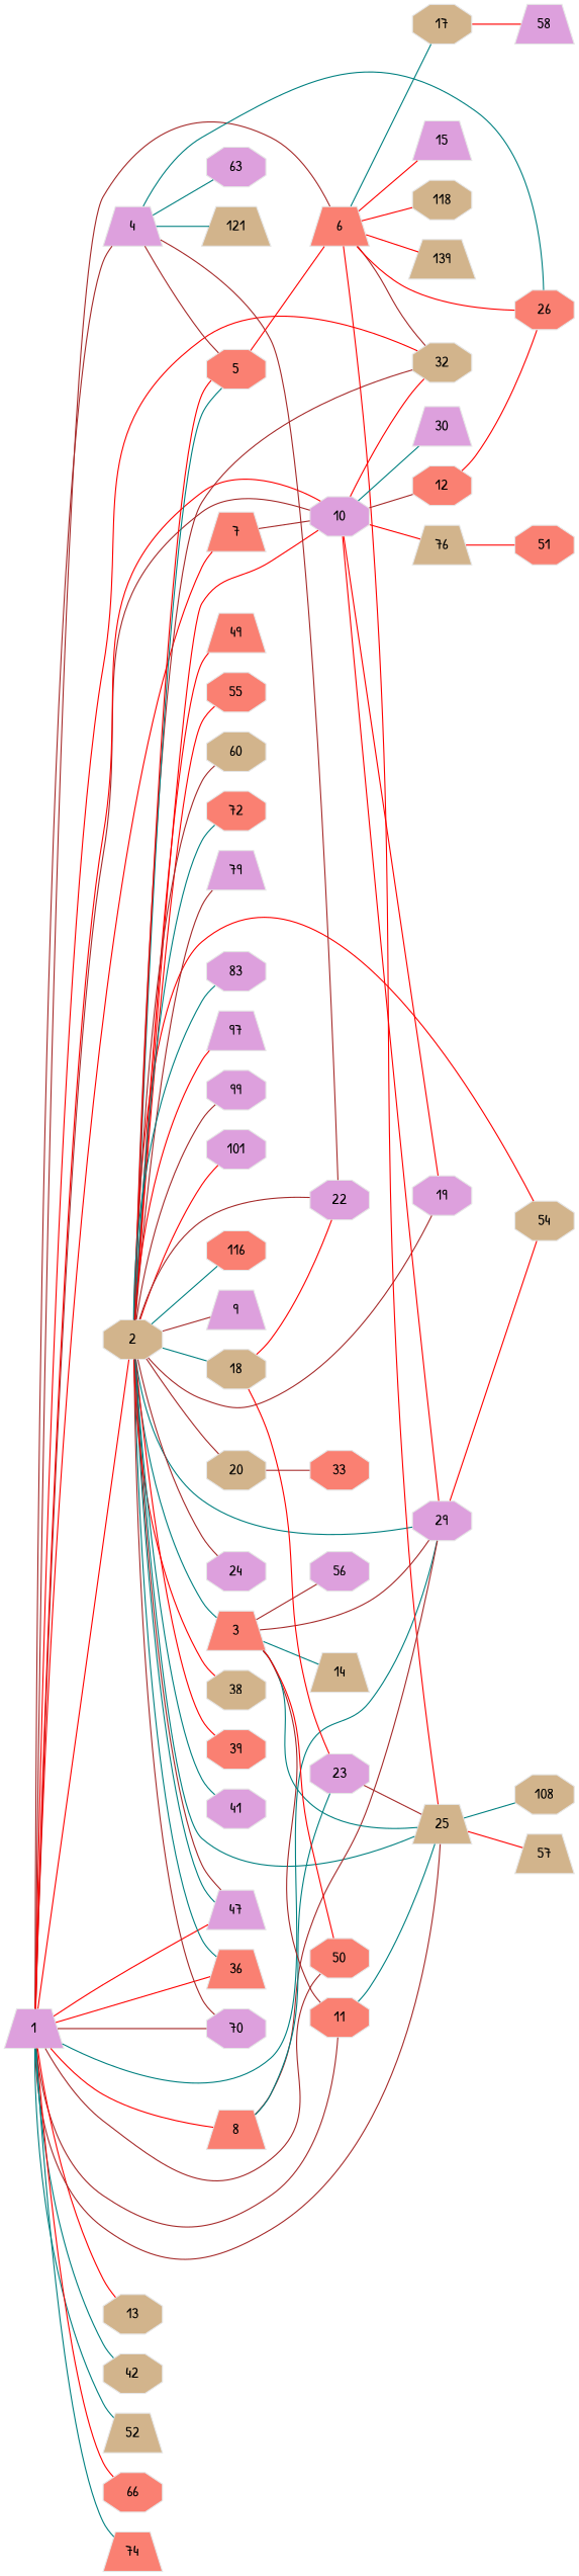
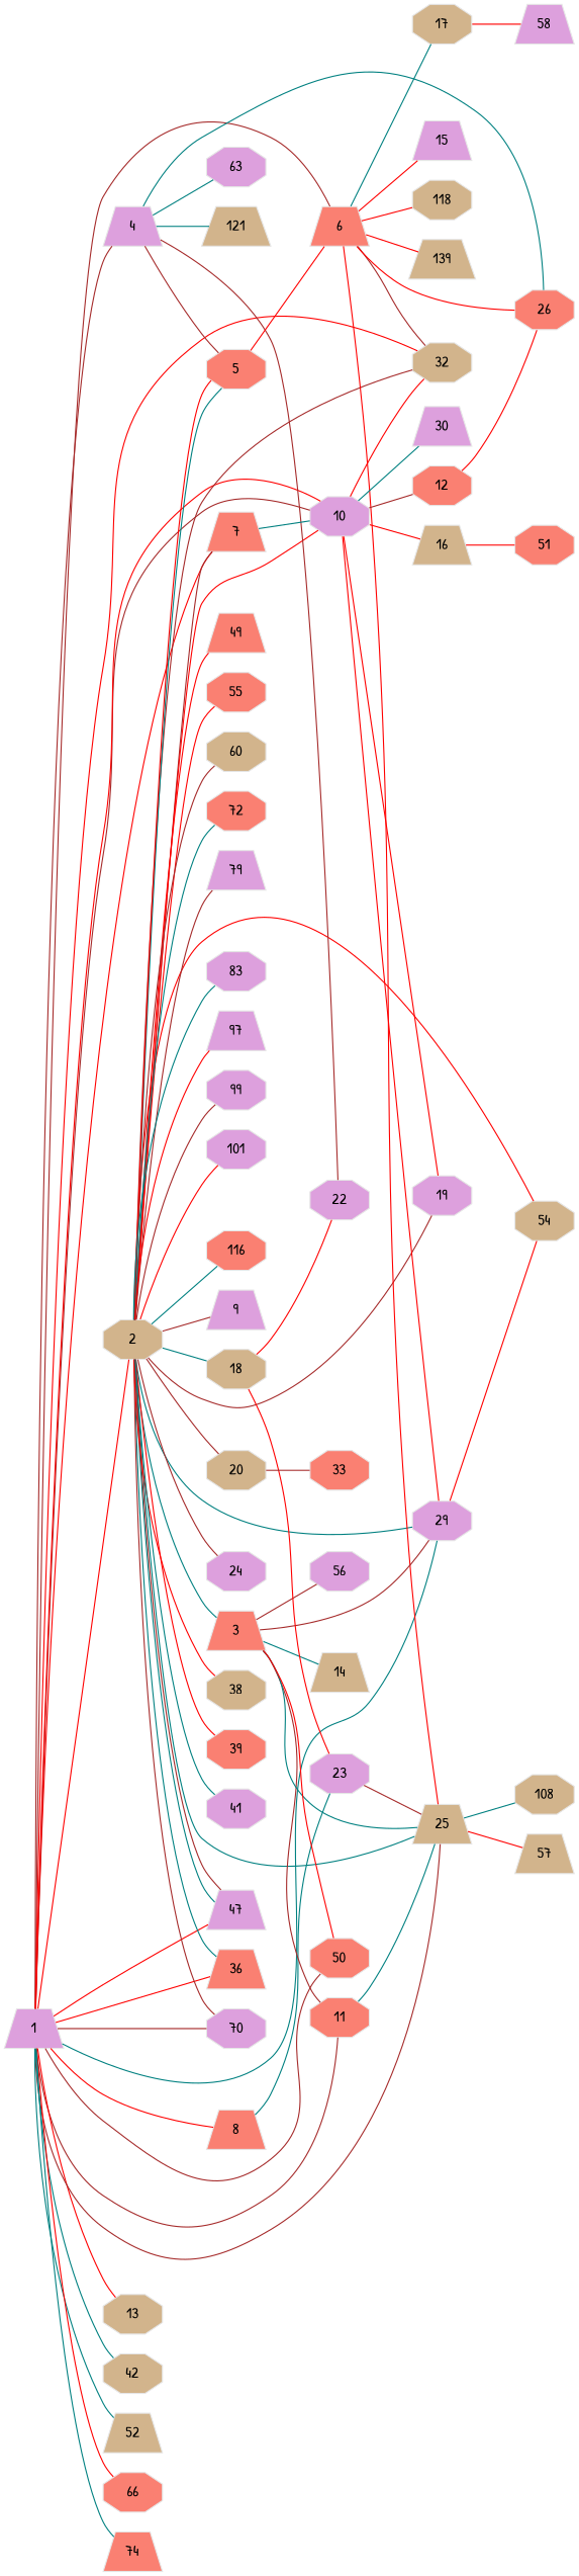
  graph {
    fontname="Patrick Hand"
    rankdir=LR
    node [color=gray90 fillcolor=plum fontname="Patrick Hand" shape=octagon style=filled]
    edge [color=red fontname="Patrick Hand"]
    1 [shape=trapezium]
    2 [fillcolor=tan]
    4 [shape=trapezium]
    6 [fillcolor=salmon shape=trapezium super="+21+53"]
    7 [fillcolor=salmon shape=trapezium super="+100"]
    8 [fillcolor=salmon shape=trapezium]
    10 [super="+107+111+37"]
    11 [fillcolor=salmon super="+44+78"]
    13 [fillcolor=tan]
    25 [fillcolor=tan shape=trapezium super="+43+94+117+77+91+27"]
    29 [super="+35+69+68+34+38"]
    32 [fillcolor=tan super="+46+110+75"]
    36 [fillcolor=salmon shape=trapezium super="+115"]
    42 [fillcolor=tan]
    47 [shape=trapezium]
    50 [fillcolor=salmon]
    52 [fillcolor=tan shape=trapezium]
    66 [fillcolor=salmon super="+114"]
    70
    74 [fillcolor=salmon shape=trapezium super="+113"]
    3 [fillcolor=salmon shape=trapezium]
    5 [fillcolor=salmon super="+80+106"]
    9 [shape=trapezium]
    18 [fillcolor=tan super="+82+59+62"]
    19
    20 [fillcolor=tan]
    24
    n28 [fillcolor=tan label=38]
    39 [fillcolor=salmon]
    41
    49 [fillcolor=salmon shape=trapezium]
    54 [fillcolor=tan]
    55 [fillcolor=salmon]
    60 [fillcolor=tan]
    72 [fillcolor=salmon]
    79 [shape=trapezium]
    83
    97 [shape=trapezium]
    99
    101
    116 [fillcolor=salmon]
    22
    26 [fillcolor=salmon super="+71+105+86+73+40"]
    63
    121 [fillcolor=tan shape=trapezium]
    15 [shape=trapezium super="+120"]
    17 [fillcolor=tan]
    118 [fillcolor=tan]
    n49 [fillcolor=tan label=139 shape=trapezium]
    23 [super="+61+65+84"]
    12 [fillcolor=salmon]
-   16 [fillcolor=tan shape=trapezium label=76]
+   16 [fillcolor=tan shape=trapezium]
    30 [shape=trapezium super="+89"]
    57 [fillcolor=tan shape=trapezium]
    108 [fillcolor=tan]
    14 [fillcolor=tan shape=trapezium]
    56
    33 [fillcolor=salmon]
    58 [shape=trapezium]
    51 [fillcolor=salmon]
    1 -- 2
    1 -- 4 [color=brown]
    1 -- 6 [color=brown weight=2]
    1 -- 7
    1 -- 8
    1 -- 10 [color=brown]
    1 -- 10
    1 -- 11 [color=brown]
    1 -- 13
    1 -- 25 [color=brown]
    1 -- 29 [color=teal]
    1 -- 32
    1 -- 36
    1 -- 42 [color=teal]
    1 -- 47
    1 -- 50 [color=brown]
    1 -- 52 [color=teal]
    1 -- 66
    1 -- 70 [color=brown]
    1 -- 74 [color=teal]
-   2 -- 22 [color=brown]
+   2 -- 7 [color=brown]
    2 -- 10
    2 -- 25 [color=teal]
    2 -- 29 [color=teal weight=2]
    2 -- 32 [color=brown]
    2 -- 36 [color=teal]
    2 -- 47 [color=teal]
    2 -- 47 [color=brown]
    2 -- 70 [color=brown]
    2 -- 3 [color=teal]
    2 -- 5 [color=teal]
    2 -- 5
    2 -- 9 [color=brown]
    2 -- 18 [color=teal weight=3]
    2 -- 19 [color=brown]
    2 -- 20 [color=brown]
    2 -- 24 [color=brown]
    2 -- n28
    2 -- 39
    2 -- 41 [color=teal]
    2 -- 49
    2 -- 54
    2 -- 55
    2 -- 60 [color=brown]
    2 -- 72 [color=teal]
    2 -- 79 [color=brown]
    2 -- 83 [color=teal]
    2 -- 97
    2 -- 99 [color=brown]
    2 -- 101
    2 -- 116 [color=teal]
    4 -- 5 [color=brown]
    4 -- 22 [color=brown]
    4 -- 26 [color=teal]
    4 -- 63 [color=teal]
    4 -- 121 [color=teal]
    6 -- 25 [weight=2]
    6 -- 32 [color=brown]
    6 -- 26
    6 -- 15
    6 -- 17 [color=teal]
    6 -- 118
    6 -- n49
-   7 -- 10 [color=brown]
-   8 -- 29 [color=brown]
+   7 -- 10 [color=teal]
    8 -- 23 [color=teal]
    10 -- 29
    10 -- 32
    10 -- 19
    10 -- 12 [color=brown]
    10 -- 16
    10 -- 30 [color=teal]
    11 -- 25 [color=teal]
    25 -- 57
    25 -- 108 [color=teal]
    29 -- 54
    3 -- 11 [color=brown]
    3 -- 25 [color=teal]
    3 -- 29 [color=brown]
    3 -- 50
    3 -- 14 [color=teal]
    3 -- 56 [color=brown]
    5 -- 6
    18 -- 22
    18 -- 23
    20 -- 33 [color=brown]
    17 -- 58
    23 -- 25 [color=brown]
    12 -- 26
    16 -- 51
  }
